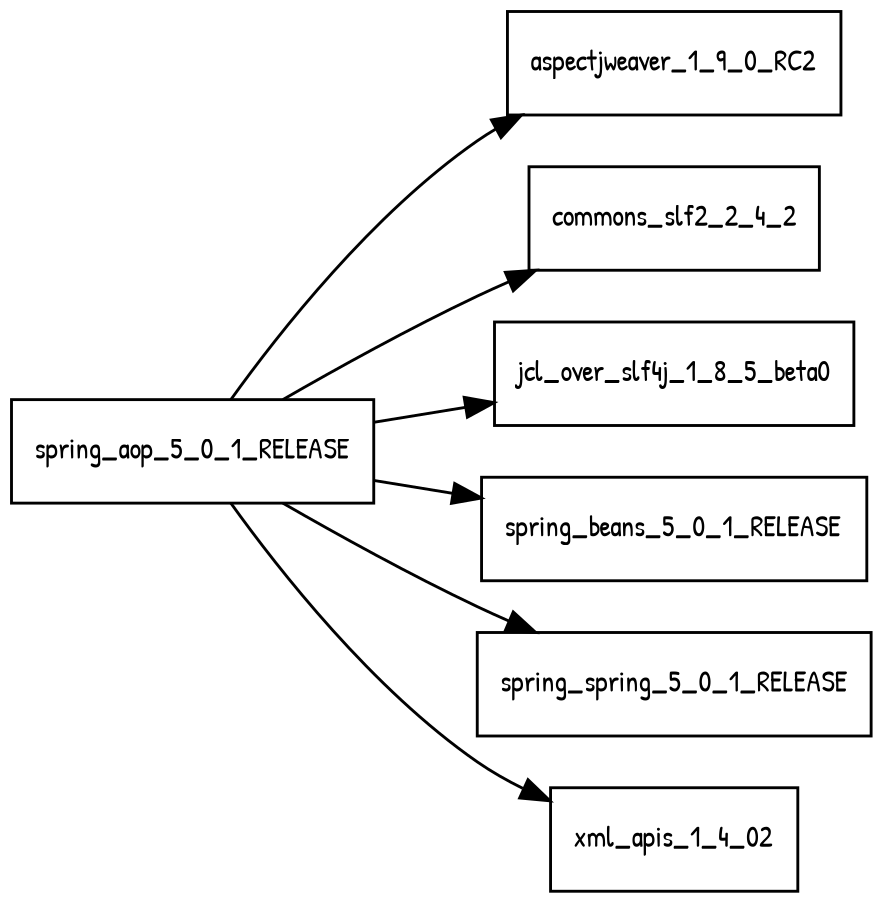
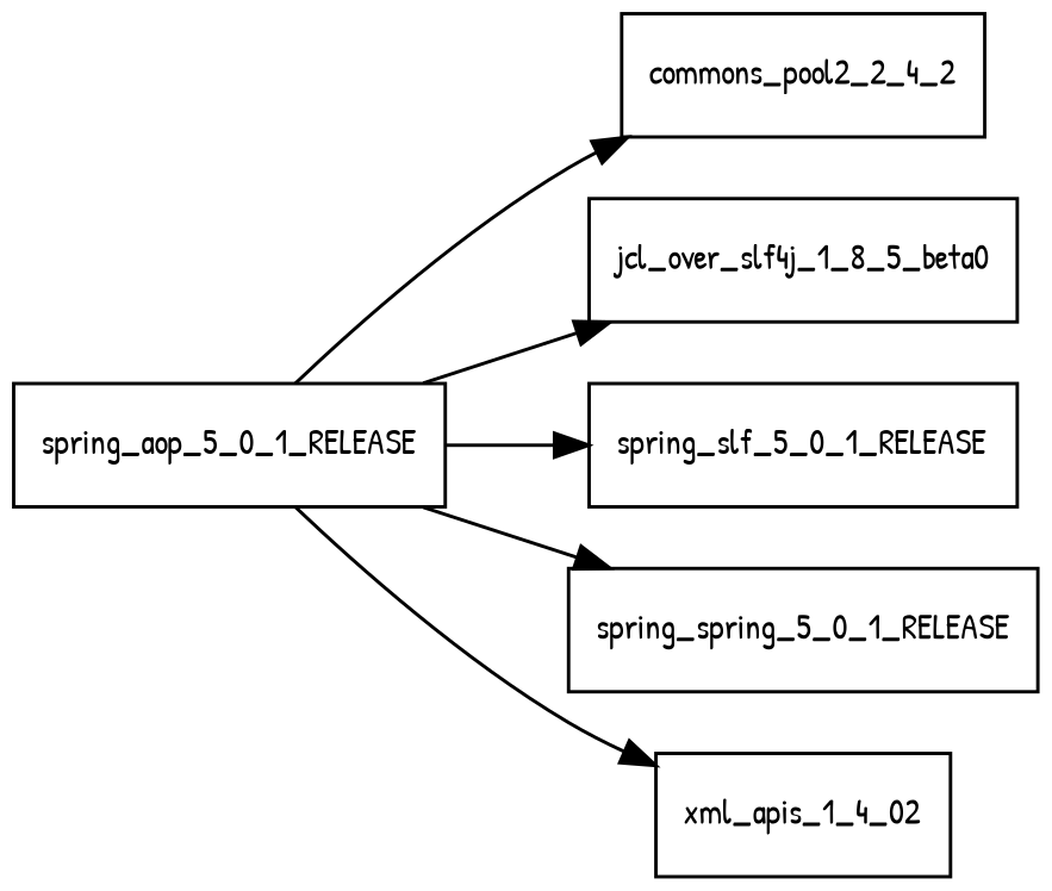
  digraph {
    fontname="Patrick Hand"
    rankdir=LR
    node [fontname="Patrick Hand" fontsize=10.0 shape=box]
    edge [fontname="Patrick Hand"]
    spring_aop_5_0_1_RELEASE
-   aspectjweaver_1_9_0_RC2
-   commons_pool2_2_4_2 [label=commons_slf2_2_4_2]
+   commons_pool2_2_4_2
    n4 [label=jcl_over_slf4j_1_8_5_beta0]
-   spring_beans_5_0_1_RELEASE
+   spring_beans_5_0_1_RELEASE [label=spring_slf_5_0_1_RELEASE]
    n6 [label=spring_spring_5_0_1_RELEASE]
    n7 [label=xml_apis_1_4_02]
-   spring_aop_5_0_1_RELEASE -> aspectjweaver_1_9_0_RC2
    spring_aop_5_0_1_RELEASE -> commons_pool2_2_4_2
    spring_aop_5_0_1_RELEASE -> n4
    spring_aop_5_0_1_RELEASE -> spring_beans_5_0_1_RELEASE
    spring_aop_5_0_1_RELEASE -> n6
    spring_aop_5_0_1_RELEASE -> n7
  }
